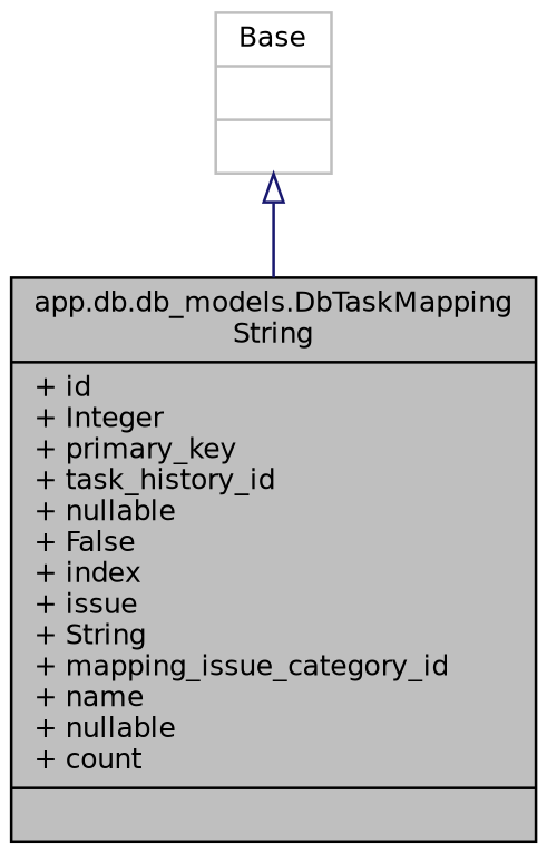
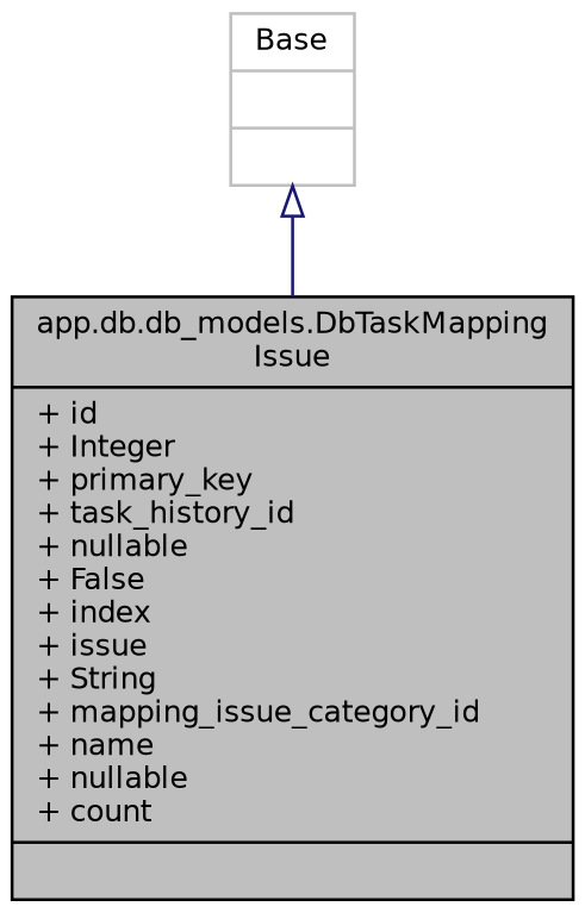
  digraph {
    node [fontname=Helvetica fontsize=10 shape=record style=filled]
-   n1 [color=black fillcolor=grey75 fontcolor=black height=0.2 label="{app.db.db_models.DbTaskMapping\lString\n|+ id\l+ Integer\l+ primary_key\l+ task_history_id\l+ nullable\l+ False\l+ index\l+ issue\l+ String\l+ mapping_issue_category_id\l+ name\l+ nullable\l+ count\l|}" width=0.4]
+   n1 [color=black fillcolor=grey75 fontcolor=black height=0.2 label="{app.db.db_models.DbTaskMapping\lIssue\n|+ id\l+ Integer\l+ primary_key\l+ task_history_id\l+ nullable\l+ False\l+ index\l+ issue\l+ String\l+ mapping_issue_category_id\l+ name\l+ nullable\l+ count\l|}" width=0.4]
    n2 [color=grey75 fillcolor=white height=0.2 label="{Base\n||}" width=0.4]
    n2 -> n1 [arrowtail=onormal color=midnightblue dir=back fontname=Helvetica fontsize=10 labelfontname=Helvetica labelfontsize=10 style=solid]
  }
